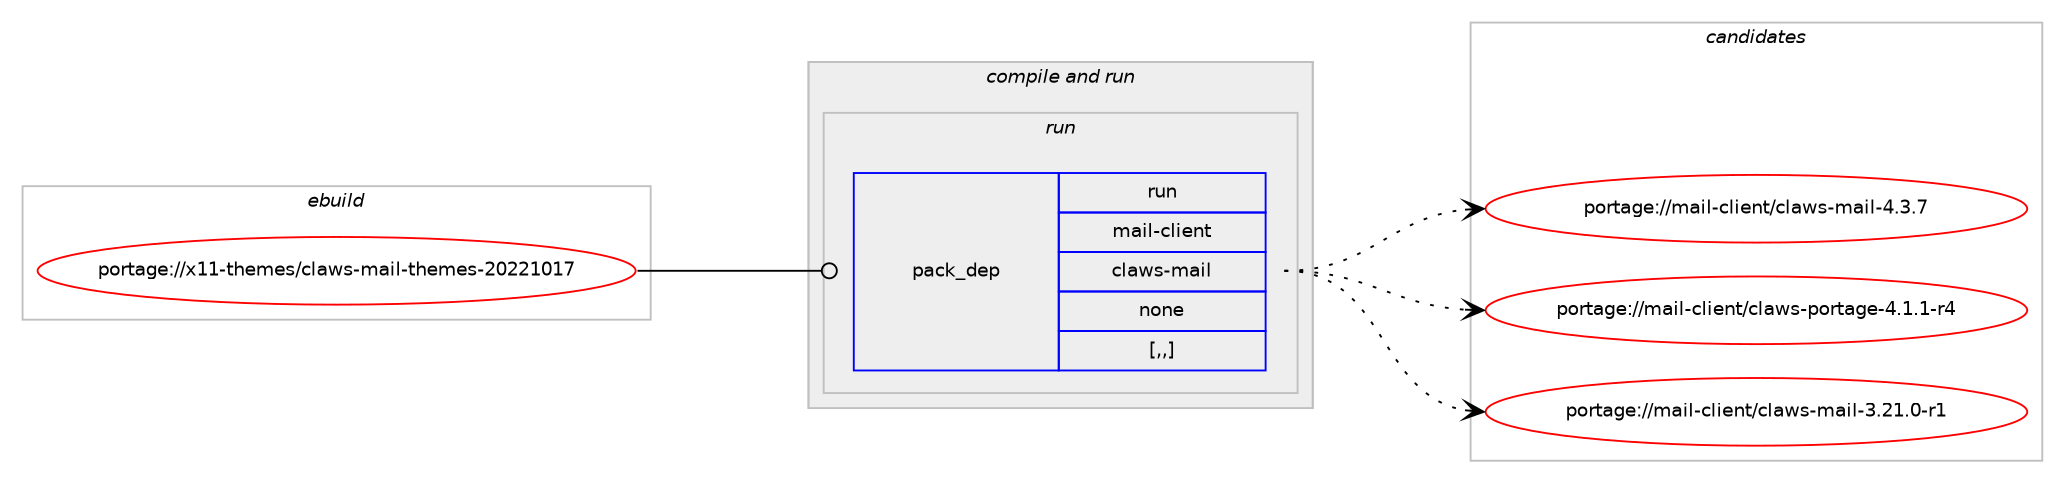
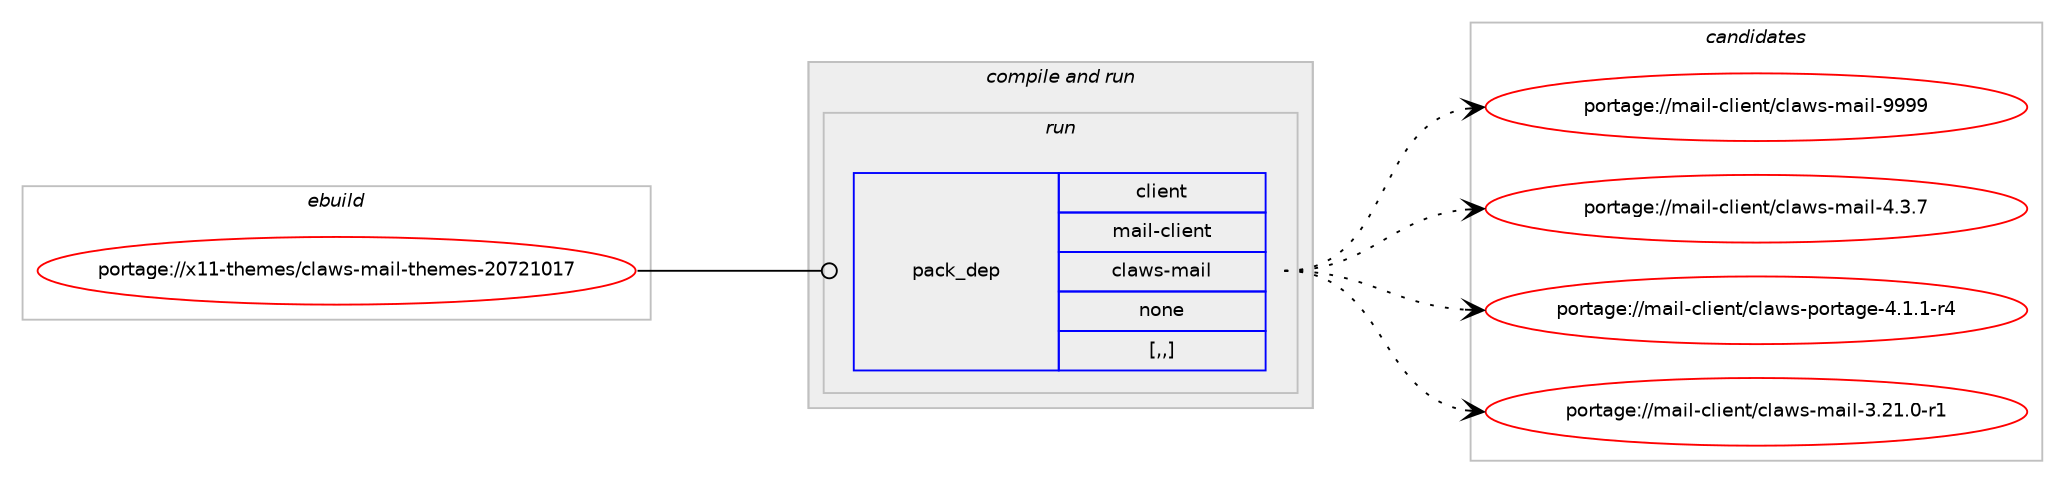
  digraph {
    compound=true
    concentrate=true
    fontname=Helvetica
    fontsize=10
    newrank=true
    rankdir=LR
    ranksep=1.5
    node [color=red fontname=Helvetica fontsize=10]
    edge [arrowhead=vee headport=w style=dotted tailport=e weight=100]
-   n1 [label="portage://x11-themes/claws-mail-themes-20221017" width=4]
-   n2 [color=blue label=<<TABLE BORDER="0" CELLBORDER="1" CELLSPACING="0" CELLPADDING="4" WIDTH="220"><TR><TD ROWSPAN="6" CELLPADDING="30">pack_dep</TD></TR><TR><TD WIDTH="110">run</TD></TR><TR><TD>mail-client</TD></TR><TR><TD>claws-mail</TD></TR><TR><TD>none</TD></TR><TR><TD>[,,]</TD></TR></TABLE>> shape=none]
+   n1 [label="portage://x11-themes/claws-mail-themes-20721017" width=4]
+   n2 [color=blue label=<<TABLE BORDER="0" CELLBORDER="1" CELLSPACING="0" CELLPADDING="4" WIDTH="220"><TR><TD ROWSPAN="6" CELLPADDING="30">pack_dep</TD></TR><TR><TD WIDTH="110">client</TD></TR><TR><TD>mail-client</TD></TR><TR><TD>claws-mail</TD></TR><TR><TD>none</TD></TR><TR><TD>[,,]</TD></TR></TABLE>> shape=none]
+   n3 [label="portage://mail-client/claws-mail-9999" width=4]
    n4 [label="portage://mail-client/claws-mail-4.3.7" width=4]
    n5 [label="portage://mail-client/claws-portage-4.1.1-r4" width=4]
    n6 [label="portage://mail-client/claws-mail-3.21.0-r1" width=4]
    subgraph cluster_1 {
      color=gray
      label=<<i>ebuild</i>>
      n1
    }
    subgraph cluster_2 {
      color=gray
      label=<<i>dependencies</i>>
      subgraph cluster_3 {
        color=gray
        fillcolor="#eeeeee"
        label=<<i>compile</i>>
        style=filled
      }
      subgraph cluster_4 {
        color=gray
        fillcolor="#eeeeee"
        label=<<i>compile and run</i>>
        style=filled
      }
      subgraph cluster_5 {
        color=gray
        fillcolor="#eeeeee"
        label=<<i>run</i>>
        style=filled
        subgraph sub_6 {
          color=gray
          fillcolor="#eeeeee"
          label=<<i>run</i>>
          style=filled
          n2
        }
      }
    }
    subgraph cluster_7 {
      color=gray
      label=<<i>candidates</i>>
      rank=same
      subgraph sub_8 {
        color=black
        label=<<i>candidates</i>>
        nodesep=1
        rank=same
+       n3
        n4
        n5
        n6
      }
    }
    n1 -> n2 [arrowhead=odot style=solid weight=20]
+   n2 -> n3
    n2 -> n4
    n2 -> n5
    n2 -> n6
  }
